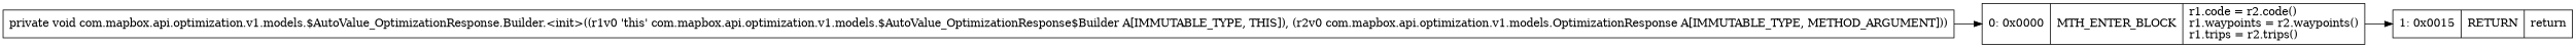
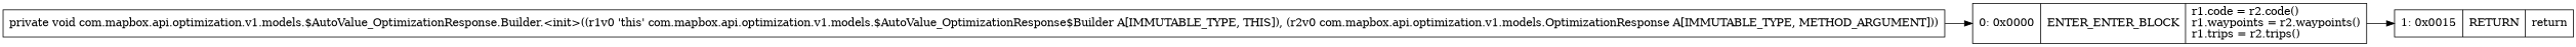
  digraph {
    rankdir=LR
    node [shape=record]
-   n1 [label="{0\:\ 0x0000|MTH_ENTER_BLOCK\l|r1.code = r2.code()\lr1.waypoints = r2.waypoints()\lr1.trips = r2.trips()\l}"]
+   n1 [label="{0\:\ 0x0000|ENTER_ENTER_BLOCK\l|r1.code = r2.code()\lr1.waypoints = r2.waypoints()\lr1.trips = r2.trips()\l}"]
    n2 [label="{1\:\ 0x0015|RETURN\l|return\l}"]
    n3 [label="{private void com.mapbox.api.optimization.v1.models.$AutoValue_OptimizationResponse.Builder.\<init\>((r1v0 'this' com.mapbox.api.optimization.v1.models.$AutoValue_OptimizationResponse$Builder A[IMMUTABLE_TYPE, THIS]), (r2v0 com.mapbox.api.optimization.v1.models.OptimizationResponse A[IMMUTABLE_TYPE, METHOD_ARGUMENT])) }"]
    n1 -> n2
    n3 -> n1
  }
